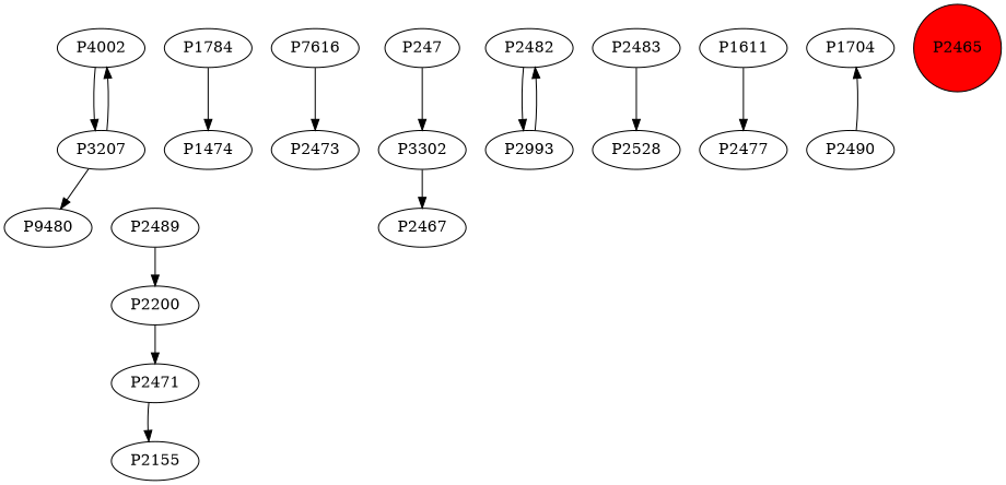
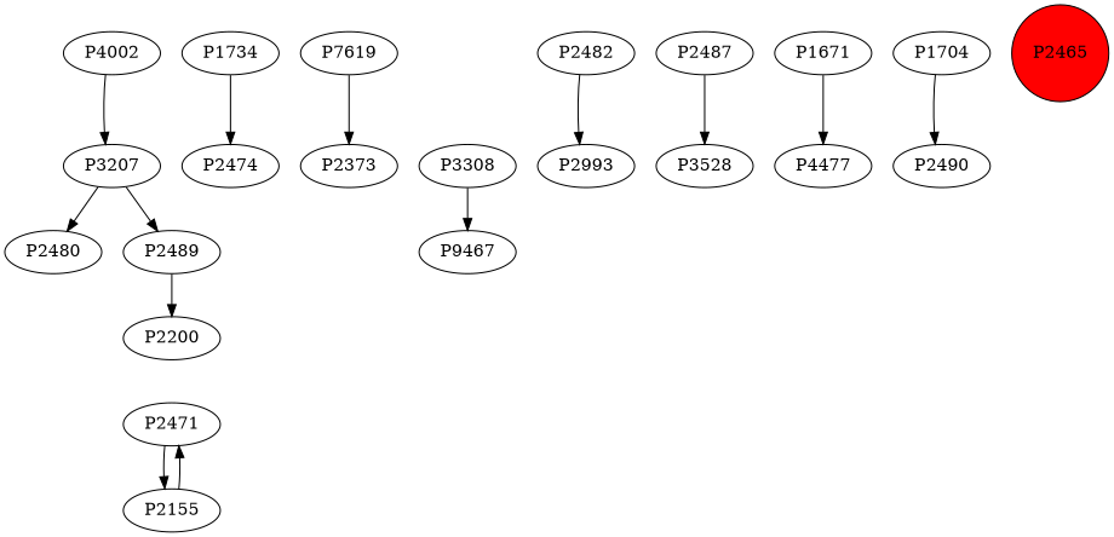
  digraph {
    n1 [label=P4002]
    P3207
-   P2480 [label=P9480]
+   P2480
    P2489
    P2200
    P2155
    P2471
-   P1734 [label=P1784]
-   P2474 [label=P1474]
-   P7619 [label=P7616]
-   P2473
-   P247
-   P3302
-   P2467
+   P1734
+   P2474
+   P7619
+   P2473 [label=P2373]
+   P3302 [label=P3308]
+   P2467 [label=P9467]
    P2482
    P2993
-   P2483
-   P3528 [label=P2528]
-   P1671 [label=P1611]
-   P2477
+   P2483 [label=P2487]
+   P3528
+   P1671
+   P2477 [label=P4477]
    P1704
    P2490
    P2465 [fillcolor=red shape=circle style=filled]
    n1 -> P3207
-   P3207 -> n1
+   P3207 -> P2489
    P3207 -> P2480
    P2489 -> P2200
-   P2200 -> P2471
+   P2155 -> P2471
    P2471 -> P2155
    P1734 -> P2474
    P7619 -> P2473
-   P247 -> P3302
    P3302 -> P2467
    P2482 -> P2993
-   P2993 -> P2482
    P2483 -> P3528
    P1671 -> P2477
-   P2490 -> P1704
+   P1704 -> P2490
  }
